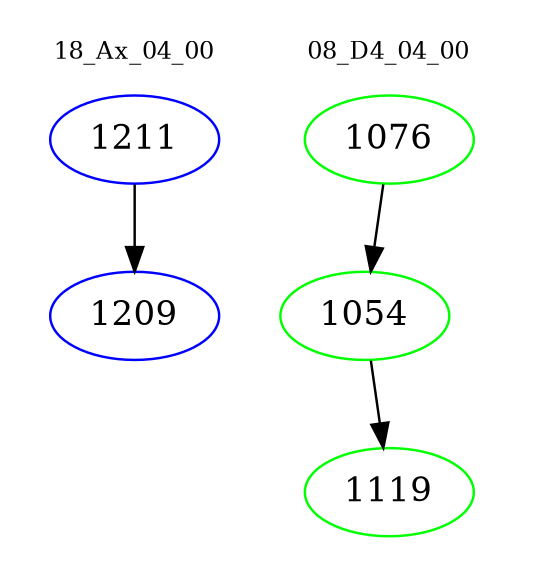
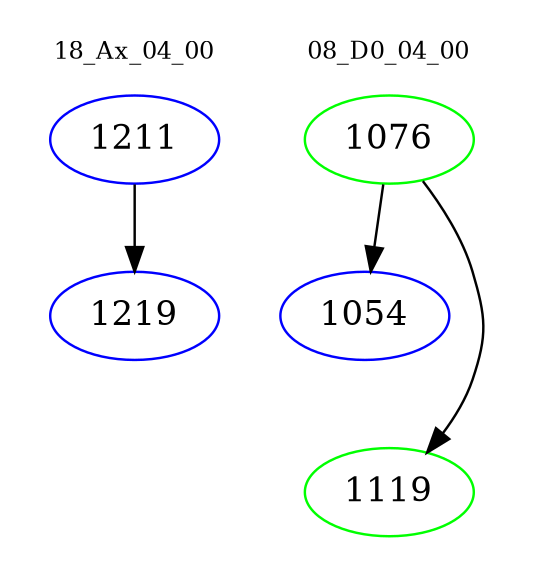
  digraph {
    node [color=blue]
    edge [color=black]
    n1 [label=1211]
-   n2 [label=1209]
+   n2 [label=1219]
    n3 [color=green label=1076]
-   n4 [color=green label=1054]
+   n4 [label=1054]
    n5 [color=green label=1119]
    subgraph cluster_1 {
      color=white
      fontsize=10
      label="18_Ax_04_00"
      n1
      n2
    }
    subgraph cluster_2 {
      color=white
      fontsize=10
-     label="08_D4_04_00"
+     label="08_D0_04_00"
      n3
      n4
      n5
    }
    n1 -> n2
    n3 -> n4
-   n4 -> n5
+   n3 -> n5
  }
